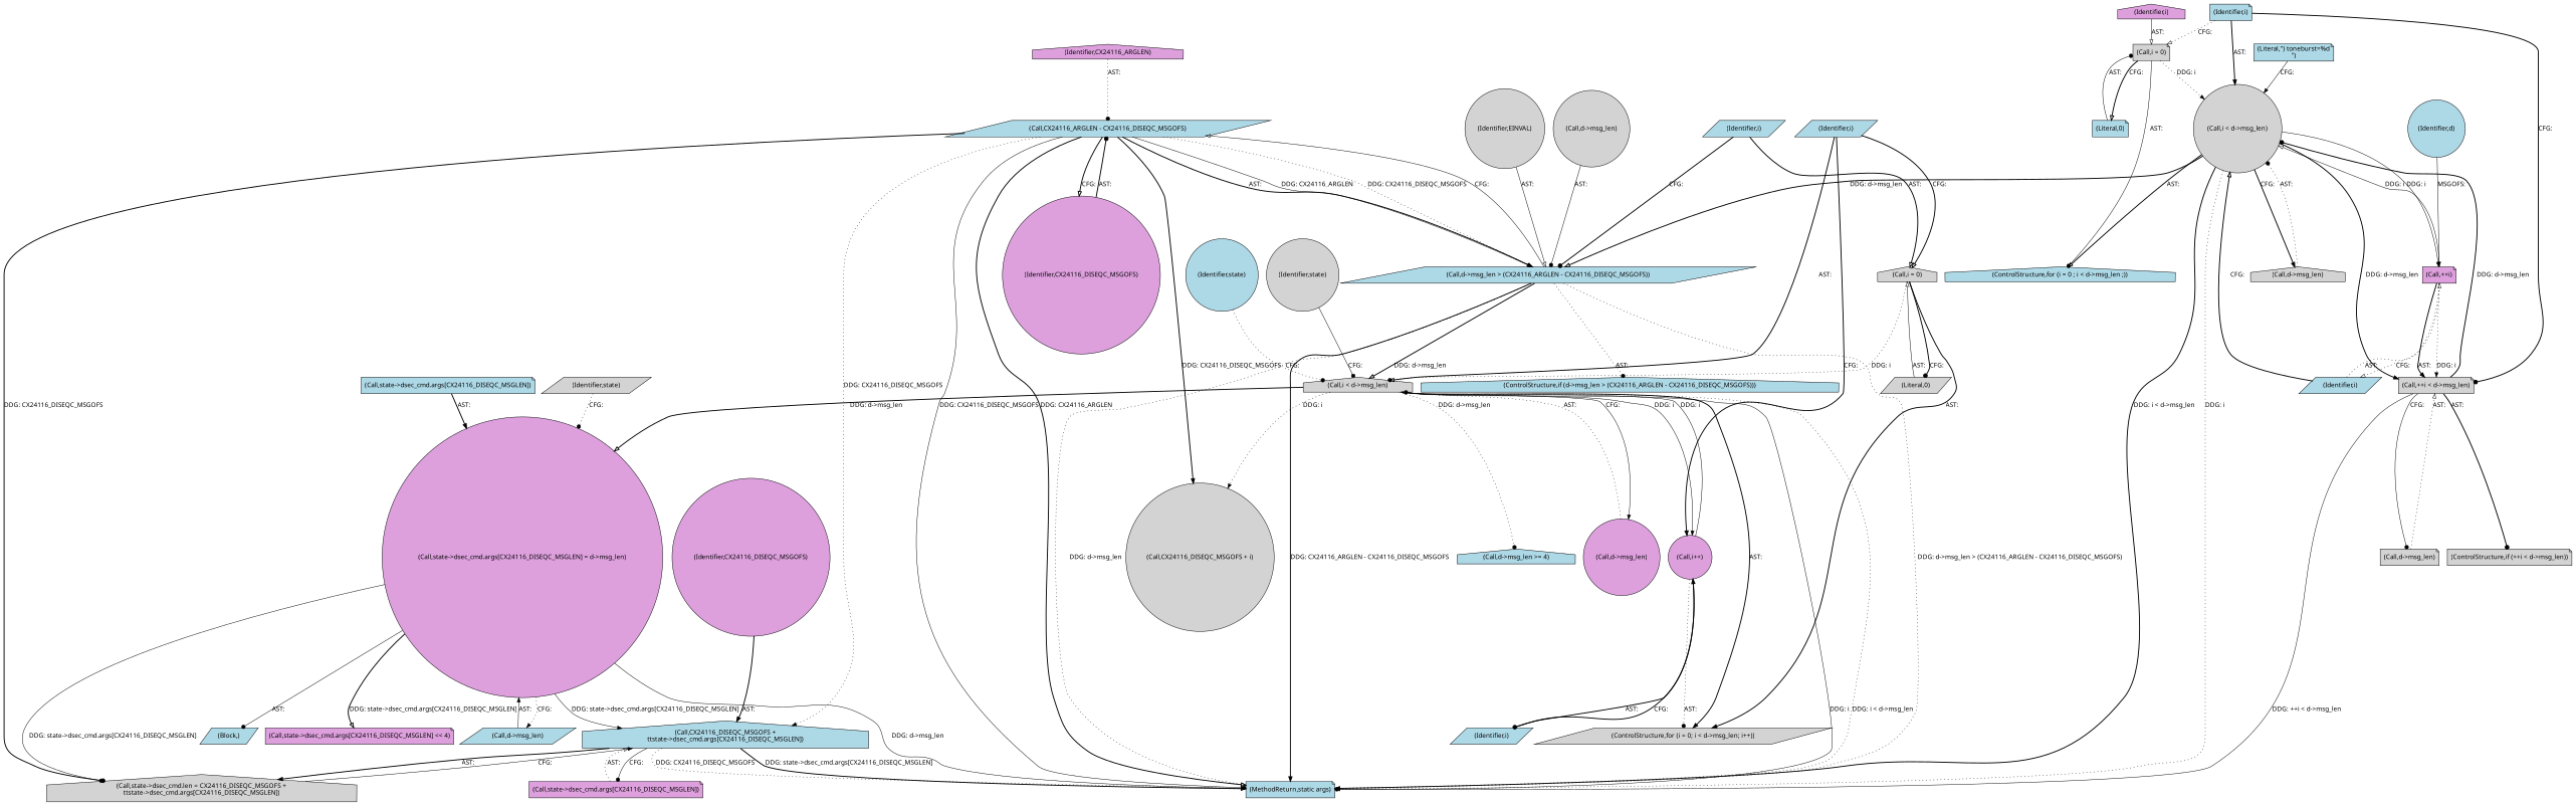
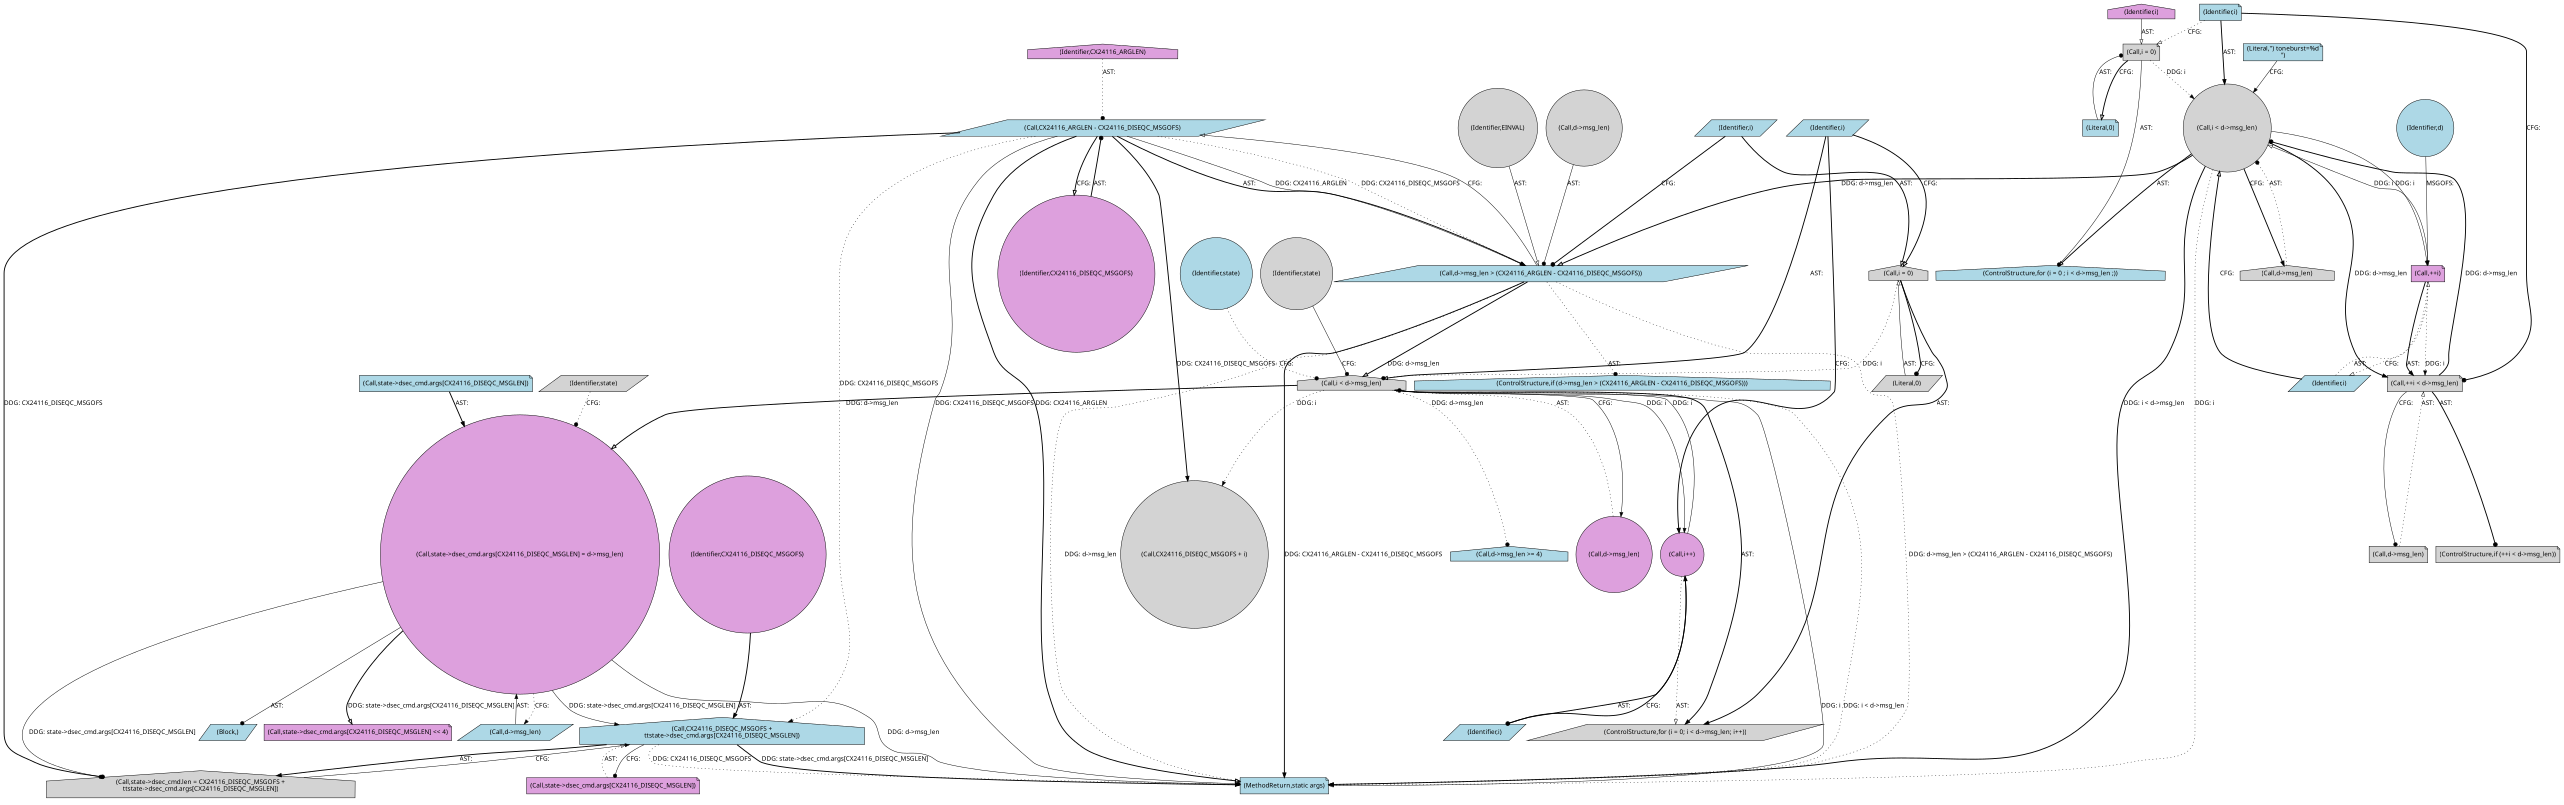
  digraph {
    fontname="Noto Sans"
    node [fillcolor=lightblue fontname="Noto Sans" shape=note style=filled]
    edge [arrowhead=normal fontname="Noto Sans" style=bold]
    n1 [label="(Call,CX24116_DISEQC_MSGOFS +\n\t\tstate->dsec_cmd.args[CX24116_DISEQC_MSGLEN])" shape=house]
    n2 [fillcolor=plum label="(Call,state->dsec_cmd.args[CX24116_DISEQC_MSGLEN])"]
    n3 [fillcolor=lightgrey label="(Call,state->dsec_cmd.len = CX24116_DISEQC_MSGOFS +\n\t\tstate->dsec_cmd.args[CX24116_DISEQC_MSGLEN])" shape=house]
    n4 [label="(MethodReturn,static args)"]
    n5 [label="(Call,CX24116_ARGLEN - CX24116_DISEQC_MSGOFS)" shape=parallelogram]
    n6 [label="(Call,d->msg_len > (CX24116_ARGLEN - CX24116_DISEQC_MSGOFS))" shape=parallelogram]
    n7 [fillcolor=plum label="(Identifier,CX24116_DISEQC_MSGOFS)" shape=circle]
    n8 [fillcolor=lightgrey label="(Call,CX24116_DISEQC_MSGOFS + i)" shape=circle]
    n9 [fillcolor=lightgrey label="(Call,i < d->msg_len)" shape=house]
    n10 [label="(ControlStructure,if (d->msg_len > (CX24116_ARGLEN - CX24116_DISEQC_MSGOFS)))" shape=house]
    n11 [fillcolor=plum label="(Call,state->dsec_cmd.args[CX24116_DISEQC_MSGLEN] = d->msg_len)" shape=circle]
    n12 [label="(Block,)" shape=parallelogram]
    n13 [fillcolor=plum label="(Call,state->dsec_cmd.args[CX24116_DISEQC_MSGLEN] << 4)"]
    n14 [label="(Call,d->msg_len)" shape=parallelogram]
    n15 [fillcolor=plum label="(Call,i++)" shape=circle]
    n16 [fillcolor=plum label="(Call,d->msg_len)" shape=circle]
    n17 [fillcolor=lightgrey label="(ControlStructure,for (i = 0; i < d->msg_len; i++))" shape=parallelogram]
    n18 [label="(Call,d->msg_len >= 4)" shape=house]
    n19 [label="(Identifier,i)" shape=parallelogram]
    n20 [fillcolor=lightgrey label="(Call,i = 0)" shape=house]
    n21 [fillcolor=lightgrey label="(Literal,0)" shape=parallelogram]
    n22 [fillcolor=lightgrey label="(Call,i < d->msg_len)" shape=circle]
    n23 [fillcolor=plum label="(Call,++i)"]
    n24 [fillcolor=lightgrey label="(Call,++i < d->msg_len)"]
    n25 [label="(ControlStructure,for (i = 0 ; i < d->msg_len ;))" shape=house]
    n26 [fillcolor=lightgrey label="(Call,d->msg_len)" shape=house]
    n27 [label="(Identifier,i)" shape=parallelogram]
    n28 [fillcolor=lightgrey label="(ControlStructure,if (++i < d->msg_len))"]
    n29 [fillcolor=lightgrey label="(Call,d->msg_len)"]
    n30 [fillcolor=lightgrey label="(Call,i = 0)"]
    n31 [label="(Literal,0)"]
    n32 [fillcolor=lightgrey label="(Call,d->msg_len)" shape=circle]
    n33 [fillcolor=lightgrey label="(Identifier,EINVAL)" shape=circle]
    n34 [label="(Literal,\") toneburst=%d\n\")"]
    n35 [label="(Identifier,i)" shape=parallelogram]
    n36 [fillcolor=lightgrey label="(Identifier,state)" shape=parallelogram]
    n37 [fillcolor=plum label="(Identifier,i)" shape=house]
    n38 [label="(Identifier,state)" shape=circle]
    n39 [fillcolor=plum label="(Identifier,CX24116_DISEQC_MSGOFS)" shape=circle]
    n40 [label="(Identifier,d)" shape=circle]
    n41 [fillcolor=plum label="(Identifier,CX24116_ARGLEN)" shape=house]
    n42 [fillcolor=lightgrey label="(Identifier,state)" shape=circle]
    n43 [label="(Identifier,i)"]
    n44 [label="(Identifier,i)" shape=parallelogram]
    n45 [label="(Call,state->dsec_cmd.args[CX24116_DISEQC_MSGLEN])"]
    n1 -> n2 [arrowhead=dot label="CFG: " style=solid]
    n1 -> n3 [label="AST: "]
    n1 -> n4 [arrowhead=onormal label="DDG: CX24116_DISEQC_MSGOFS" style=dotted]
    n1 -> n4 [label="DDG: state->dsec_cmd.args[CX24116_DISEQC_MSGLEN]"]
    n2 -> n1 [arrowhead=onormal label="AST: " style=dotted]
    n3 -> n1 [label="CFG: " style=solid]
    n5 -> n1 [label="DDG: CX24116_DISEQC_MSGOFS" style=dotted]
    n5 -> n3 [arrowhead=dot label="DDG: CX24116_DISEQC_MSGOFS"]
    n5 -> n4 [arrowhead=dot label="DDG: CX24116_DISEQC_MSGOFS" style=solid]
    n5 -> n4 [arrowhead=onormal label="DDG: CX24116_ARGLEN"]
    n5 -> n6 [label="AST: "]
    n5 -> n6 [label="DDG: CX24116_ARGLEN" style=solid]
    n5 -> n6 [label="DDG: CX24116_DISEQC_MSGOFS" style=dotted]
    n5 -> n7 [arrowhead=onormal label="CFG: "]
    n5 -> n8 [label="DDG: CX24116_DISEQC_MSGOFS"]
    n6 -> n4 [label="DDG: CX24116_ARGLEN - CX24116_DISEQC_MSGOFS"]
    n6 -> n4 [label="DDG: d->msg_len > (CX24116_ARGLEN - CX24116_DISEQC_MSGOFS)" style=dotted]
    n6 -> n4 [arrowhead=onormal label="DDG: d->msg_len" style=dotted]
    n6 -> n5 [arrowhead=onormal label="CFG: " style=solid]
    n6 -> n9 [arrowhead=onormal label="DDG: d->msg_len"]
    n6 -> n10 [arrowhead=dot label="AST: " style=dotted]
    n7 -> n5 [arrowhead=dot label="AST: "]
    n9 -> n4 [arrowhead=onormal label="DDG: i" style=solid]
    n9 -> n4 [arrowhead=onormal label="DDG: i < d->msg_len" style=dotted]
    n9 -> n8 [label="DDG: i" style=dotted]
    n9 -> n11 [arrowhead=onormal label="DDG: d->msg_len"]
    n9 -> n15 [label="DDG: i" style=solid]
    n9 -> n16 [label="CFG: " style=solid]
    n9 -> n17 [label="AST: "]
    n9 -> n18 [arrowhead=dot label="DDG: d->msg_len" style=dotted]
    n11 -> n1 [label="DDG: state->dsec_cmd.args[CX24116_DISEQC_MSGLEN]" style=solid]
    n11 -> n3 [arrowhead=dot label="DDG: state->dsec_cmd.args[CX24116_DISEQC_MSGLEN]" style=solid]
    n11 -> n4 [label="DDG: d->msg_len" style=solid]
    n11 -> n12 [arrowhead=dot label="AST: " style=solid]
    n11 -> n13 [arrowhead=onormal label="DDG: state->dsec_cmd.args[CX24116_DISEQC_MSGLEN]"]
    n11 -> n14 [label="CFG: " style=dotted]
    n14 -> n11 [label="AST: " style=solid]
    n15 -> n9 [arrowhead=onormal label="DDG: i" style=solid]
-   n15 -> n17 [arrowhead=dot label="AST: " style=dotted]
+   n15 -> n17 [arrowhead=onormal label="AST: " style=dotted]
    n15 -> n19 [arrowhead=dot label="CFG: "]
    n16 -> n9 [arrowhead=dot label="AST: " style=dotted]
    n19 -> n15 [label="AST: "]
    n20 -> n9 [arrowhead=dot label="DDG: i" style=dotted]
    n20 -> n17 [label="AST: "]
    n20 -> n21 [arrowhead=dot label="CFG: "]
    n21 -> n20 [arrowhead=onormal label="AST: " style=solid]
    n22 -> n4 [arrowhead=onormal label="DDG: i" style=dotted]
    n22 -> n4 [arrowhead=onormal label="DDG: i < d->msg_len"]
    n22 -> n6 [arrowhead=onormal label="DDG: d->msg_len"]
    n22 -> n23 [label="DDG: i" style=solid]
    n22 -> n24 [label="DDG: d->msg_len"]
    n22 -> n25 [arrowhead=onormal label="AST: "]
    n22 -> n26 [label="CFG: "]
    n23 -> n22 [arrowhead=onormal label="DDG: i" style=solid]
    n23 -> n24 [label="AST: "]
    n23 -> n24 [label="DDG: i" style=dotted]
    n23 -> n27 [arrowhead=onormal label="CFG: " style=dotted]
-   n24 -> n4 [arrowhead=dot label="DDG: ++i < d->msg_len" style=solid]
    n24 -> n22 [arrowhead=dot label="DDG: d->msg_len"]
    n24 -> n28 [arrowhead=dot label="AST: "]
    n24 -> n29 [arrowhead=dot label="CFG: " style=solid]
    n26 -> n22 [arrowhead=dot label="AST: " style=dotted]
    n27 -> n22 [arrowhead=onormal label="CFG: "]
    n27 -> n23 [arrowhead=onormal label="AST: " style=dotted]
    n29 -> n24 [arrowhead=onormal label="AST: " style=dotted]
    n30 -> n22 [label="DDG: i" style=dotted]
    n30 -> n25 [arrowhead=dot label="AST: " style=solid]
    n30 -> n31 [arrowhead=onormal label="CFG: "]
    n31 -> n30 [arrowhead=dot label="AST: " style=solid]
    n32 -> n6 [arrowhead=dot label="AST: " style=solid]
    n33 -> n6 [arrowhead=onormal label="AST: " style=solid]
    n34 -> n22 [label="CFG: " style=solid]
    n35 -> n6 [arrowhead=dot label="CFG: "]
    n35 -> n20 [arrowhead=onormal label="AST: "]
    n36 -> n11 [arrowhead=dot label="CFG: " style=dotted]
    n37 -> n30 [arrowhead=onormal label="AST: " style=solid]
    n38 -> n9 [arrowhead=dot label="CFG: " style=dotted]
    n39 -> n1 [label="AST: "]
    n40 -> n23 [label="MSGOFS: " style=solid]
    n41 -> n5 [arrowhead=dot label="AST: " style=dotted]
    n42 -> n9 [arrowhead=dot label="CFG: " style=solid]
    n43 -> n22 [label="AST: "]
    n43 -> n24 [arrowhead=dot label="CFG: "]
    n43 -> n30 [arrowhead=onormal label="CFG: " style=dotted]
    n44 -> n9 [arrowhead=onormal label="AST: "]
    n44 -> n15 [label="CFG: "]
    n44 -> n20 [arrowhead=onormal label="CFG: "]
    n45 -> n11 [label="AST: "]
  }
